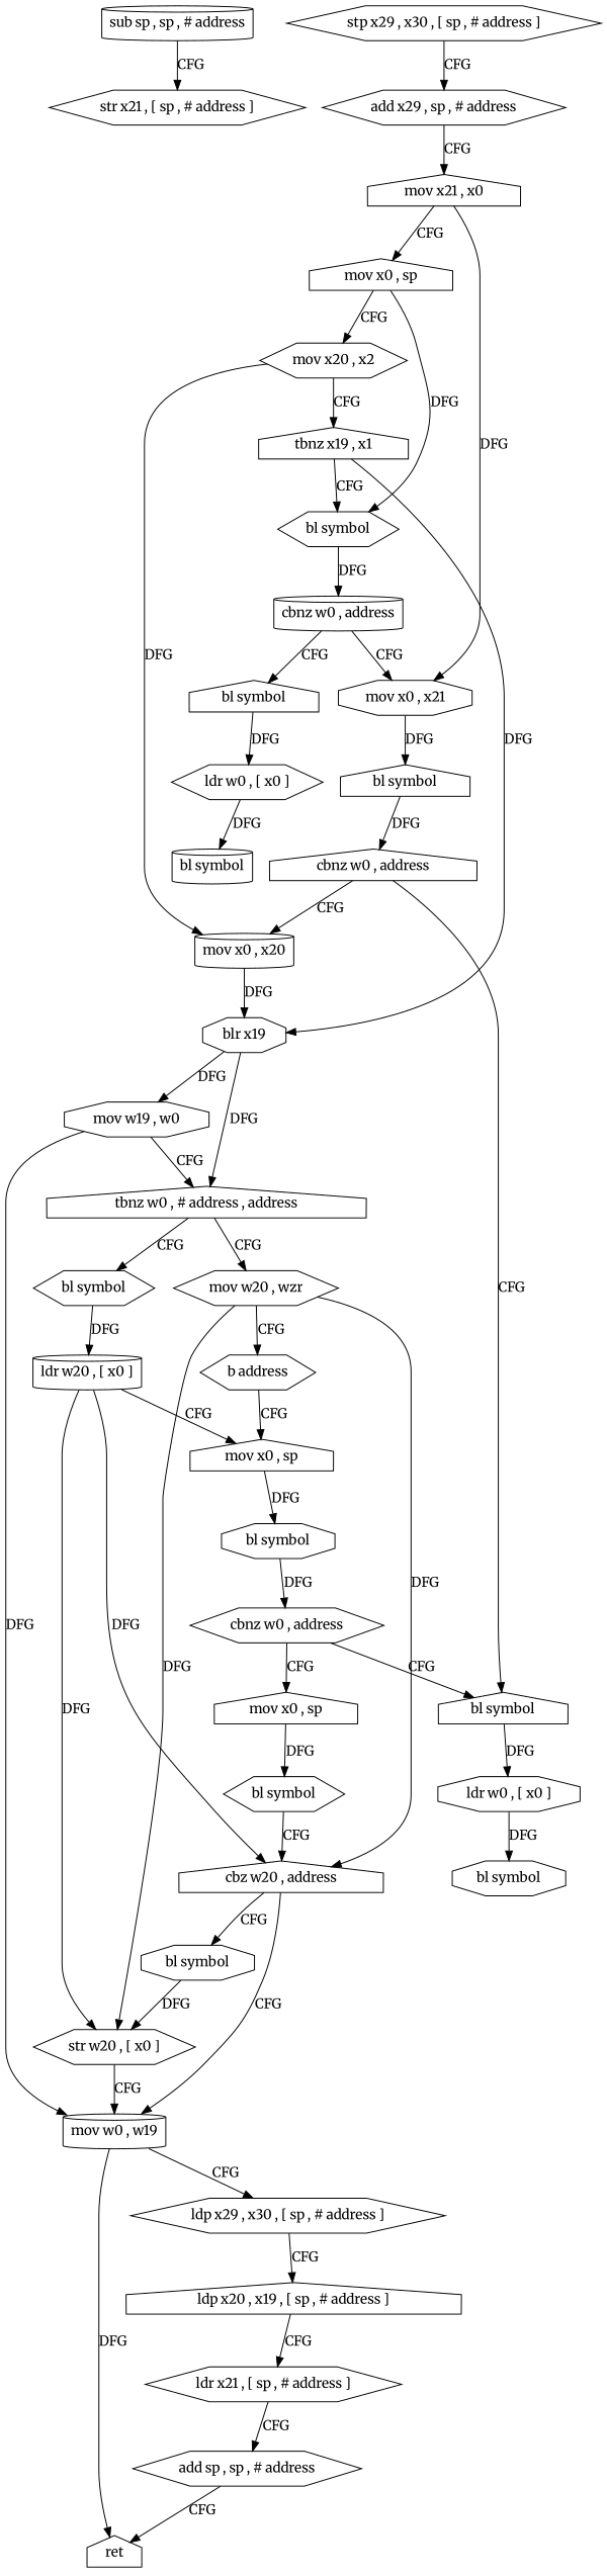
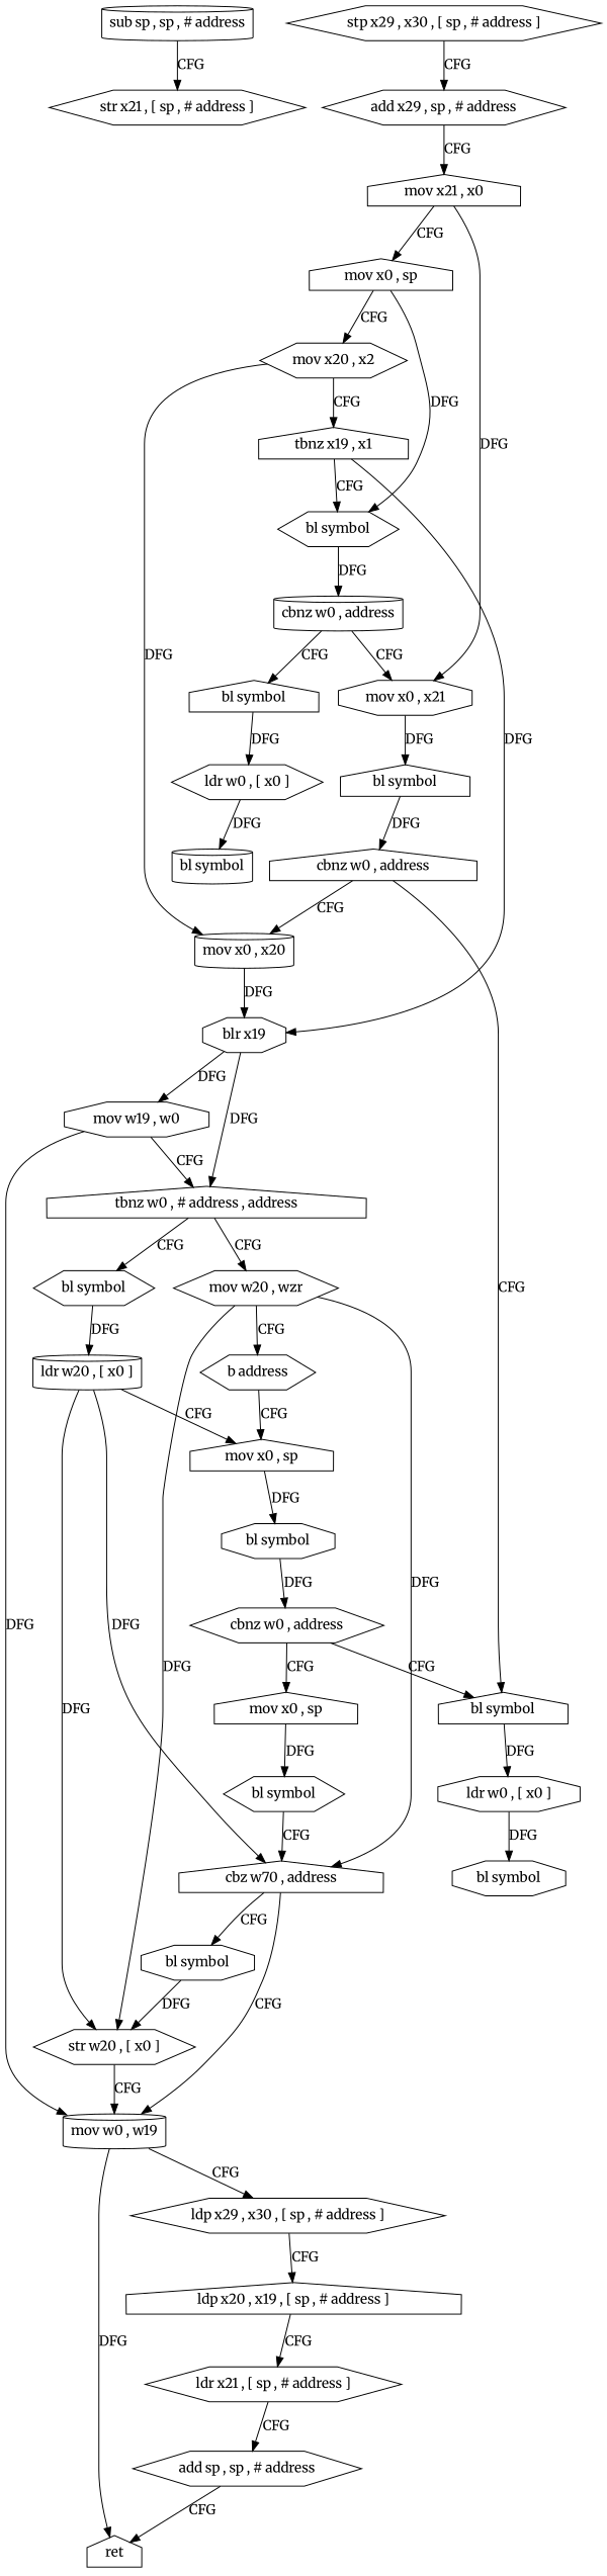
  digraph {
    fontname=Merriweather
    node [fontname=Merriweather shape=hexagon]
    edge [fontname=Merriweather]
    n1 [label="sub sp , sp , # address" shape=cylinder]
    n2 [label="str x21 , [ sp , # address ]"]
    n3 [label="stp x29 , x30 , [ sp , # address ]"]
    n4 [label="add x29 , sp , # address"]
    n5 [label="mov x21 , x0" shape=house]
    n6 [label="mov x0 , sp" shape=house]
    n7 [label="mov x0 , x21" shape=octagon]
    n8 [label="mov x20 , x2"]
    n9 [label="bl symbol"]
    n10 [label="bl symbol" shape=house]
    n11 [label="tbnz x19 , x1" shape=house]
    n12 [label="mov x0 , x20" shape=cylinder]
    n13 [label="cbnz w0 , address" shape=cylinder]
    n14 [label="blr x19" shape=octagon]
    n15 [label="mov w19 , w0" shape=octagon]
    n16 [label="tbnz w0 , # address , address" shape=house]
    n17 [label="bl symbol" shape=house]
    n18 [label="ldr w0 , [ x0 ]"]
    n19 [label="bl symbol" shape=cylinder]
    n20 [label="cbnz w0 , address" shape=house]
    n21 [label="bl symbol" shape=house]
    n22 [label="ldr w0 , [ x0 ]" shape=octagon]
    n23 [label="bl symbol" shape=octagon]
    n24 [label="mov w0 , w19" shape=cylinder]
    n25 [label="bl symbol"]
    n26 [label="mov w20 , wzr"]
    n27 [label="ldp x29 , x30 , [ sp , # address ]"]
    n28 [label=ret shape=house]
    n29 [label="ldr w20 , [ x0 ]" shape=cylinder]
    n30 [label="b address"]
-   n31 [label="cbz w20 , address" shape=house]
+   n31 [label="cbz w70 , address" shape=house]
    n32 [label="str w20 , [ x0 ]"]
    n33 [label="mov x0 , sp" shape=house]
    n34 [label="bl symbol" shape=octagon]
    n35 [label="bl symbol" shape=octagon]
    n36 [label="cbnz w0 , address"]
    n37 [label="mov x0 , sp" shape=house]
    n38 [label="bl symbol"]
    n39 [label="ldp x20 , x19 , [ sp , # address ]" shape=house]
    n40 [label="ldr x21 , [ sp , # address ]"]
    n41 [label="add sp , sp , # address"]
    n1 -> n2 [label=CFG]
    n3 -> n4 [label=CFG]
    n4 -> n5 [label=CFG]
    n5 -> n6 [label=CFG]
    n5 -> n7 [label=DFG]
    n6 -> n8 [label=CFG]
    n6 -> n9 [label=DFG]
    n7 -> n10 [label=DFG]
    n8 -> n11 [label=CFG]
    n8 -> n12 [label=DFG]
    n9 -> n13 [label=DFG]
    n10 -> n20 [label=DFG]
    n11 -> n9 [label=CFG]
    n11 -> n14 [label=DFG]
    n12 -> n14 [label=DFG]
    n13 -> n7 [label=CFG]
    n13 -> n17 [label=CFG]
    n14 -> n15 [label=DFG]
    n14 -> n16 [label=DFG]
    n15 -> n16 [label=CFG]
    n15 -> n24 [label=DFG]
    n16 -> n25 [label=CFG]
    n16 -> n26 [label=CFG]
    n17 -> n18 [label=DFG]
    n18 -> n19 [label=DFG]
    n20 -> n12 [label=CFG]
    n20 -> n21 [label=CFG]
    n21 -> n22 [label=DFG]
    n22 -> n23 [label=DFG]
    n24 -> n27 [label=CFG]
    n24 -> n28 [label=DFG]
    n25 -> n29 [label=DFG]
    n26 -> n30 [label=CFG]
    n26 -> n31 [label=DFG]
    n26 -> n32 [label=DFG]
    n27 -> n39 [label=CFG]
    n29 -> n31 [label=DFG]
    n29 -> n32 [label=DFG]
    n29 -> n33 [label=CFG]
    n30 -> n33 [label=CFG]
    n31 -> n24 [label=CFG]
    n31 -> n34 [label=CFG]
    n32 -> n24 [label=CFG]
    n33 -> n35 [label=DFG]
    n34 -> n32 [label=DFG]
    n35 -> n36 [label=DFG]
    n36 -> n21 [label=CFG]
    n36 -> n37 [label=CFG]
    n37 -> n38 [label=DFG]
    n38 -> n31 [label=CFG]
    n39 -> n40 [label=CFG]
    n40 -> n41 [label=CFG]
    n41 -> n28 [label=CFG]
  }
